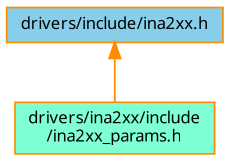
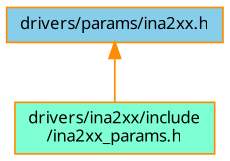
  digraph {
    fontname="Noto Sans"
    node [color=darkorange fontname="Noto Sans" fontsize=10 shape=record style=filled]
-   n1 [fillcolor=skyblue fontcolor=black height=0.2 label="drivers/include/ina2xx.h" width=0.4]
+   n1 [fillcolor=skyblue fontcolor=black height=0.2 label="drivers/params/ina2xx.h" width=0.4]
    n2 [fillcolor=aquamarine height=0.2 label="drivers/ina2xx/include\l/ina2xx_params.h" width=0.4]
    n1 -> n2 [color=darkorange dir=back fontname="Noto Sans" fontsize=10 labelfontname=Helvetica labelfontsize=10 style=solid]
  }
